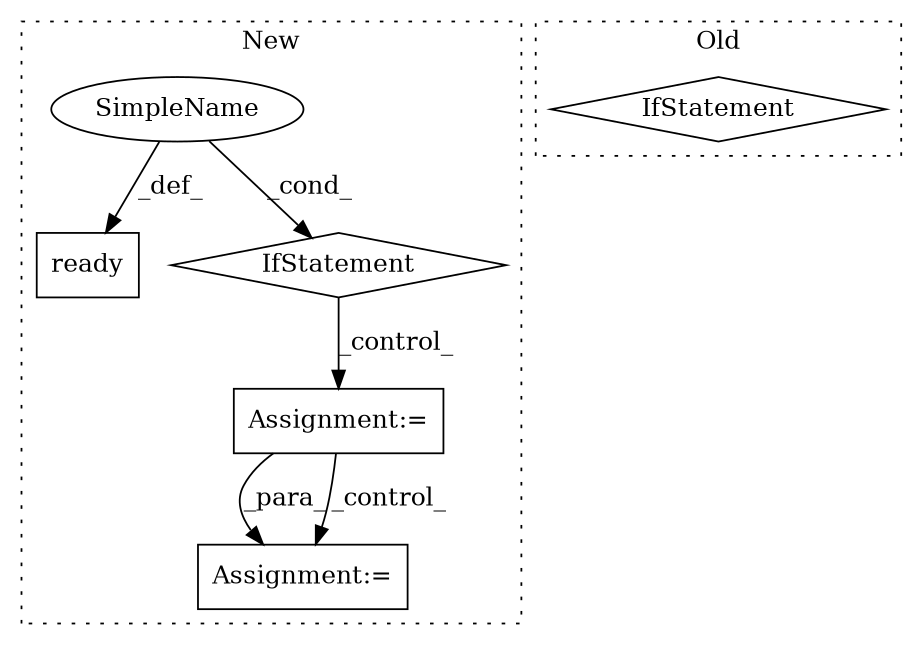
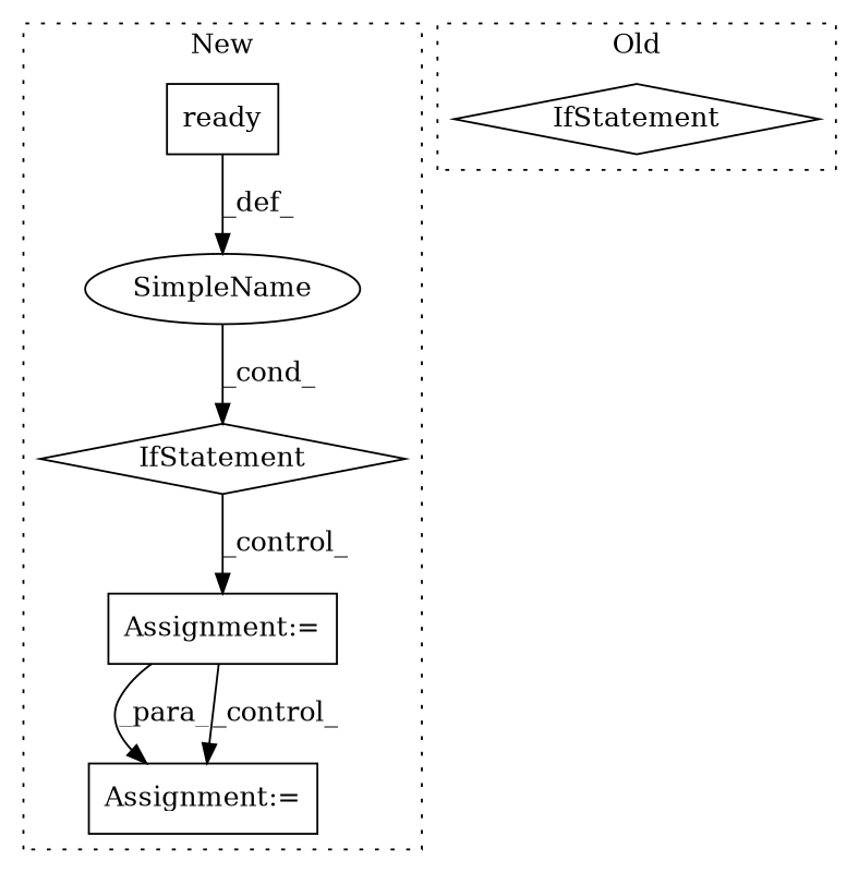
  digraph {
    node [a=25 l="4,2" shape=box]
    n1 [a=32 l=7 label=ready s=9064]
    n2 [label=IfStatement s="8986,9071" shape=diamond]
    n3 [a=7 l="76,2" label="Assignment:=" s="9263,9379"]
    n4 [a=42 label=SimpleName shape=ellipse l=""]
    n5 [a=7 l=1 label="Assignment:=" s=9569]
    n6 [label=IfStatement s="7581,7626" shape=diamond]
    subgraph cluster_1 {
      label=New
      style=dotted
      n1
      n2
      n3
      n4
      n5
    }
    subgraph cluster_2 {
      label=Old
      style=dotted
      n6
    }
-   n4 -> n1 [label=_def_]
+   n1 -> n4 [label=_def_]
    n2 -> n3 [label=_control_]
    n3 -> n5 [label=_para_]
    n3 -> n5 [label=_control_]
    n4 -> n2 [label=_cond_]
  }
